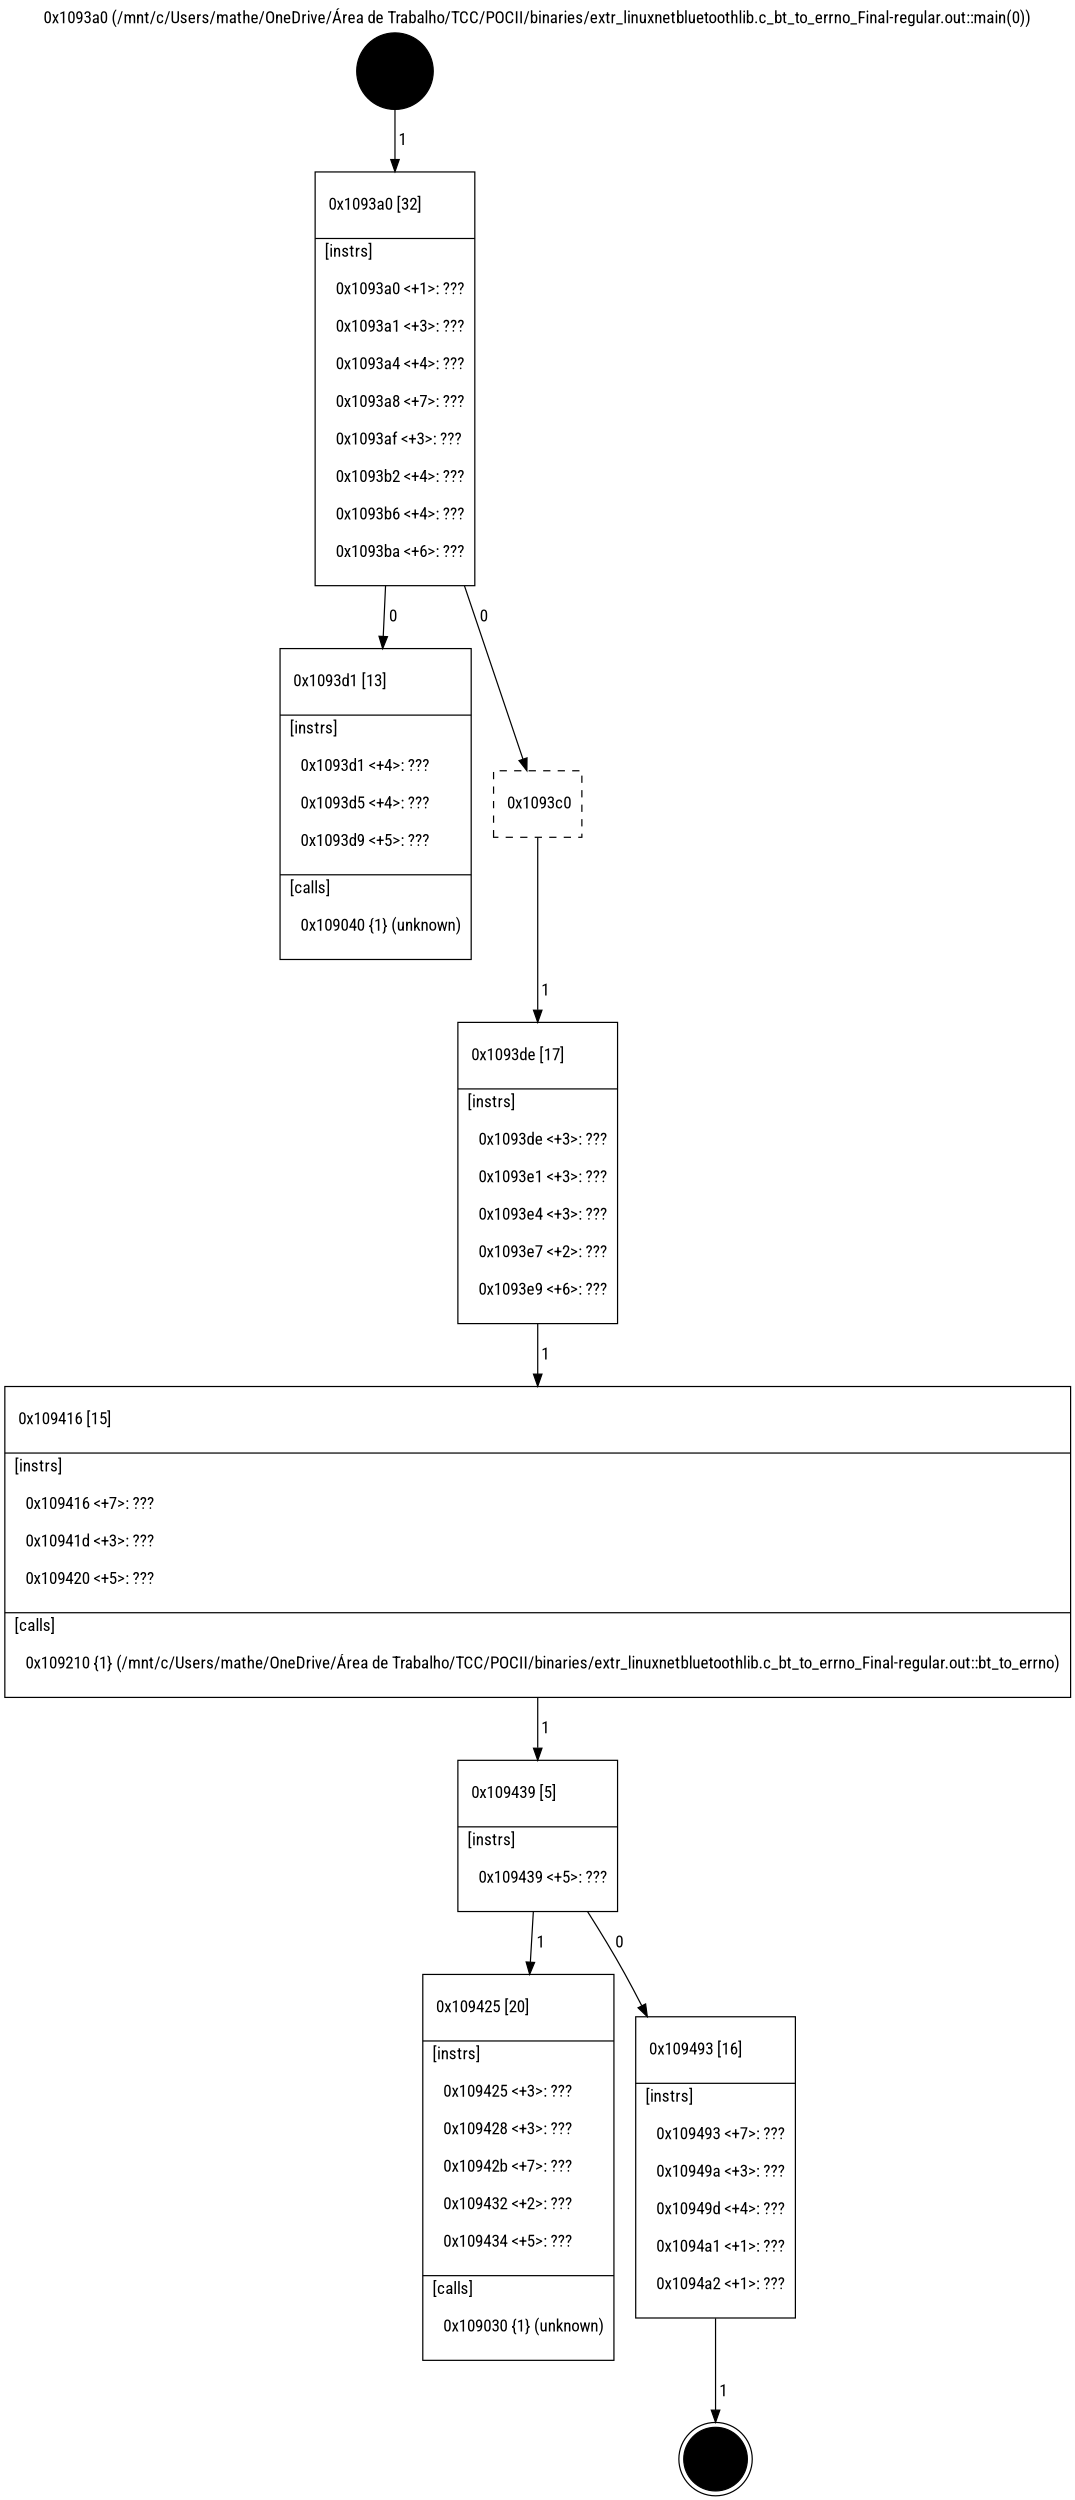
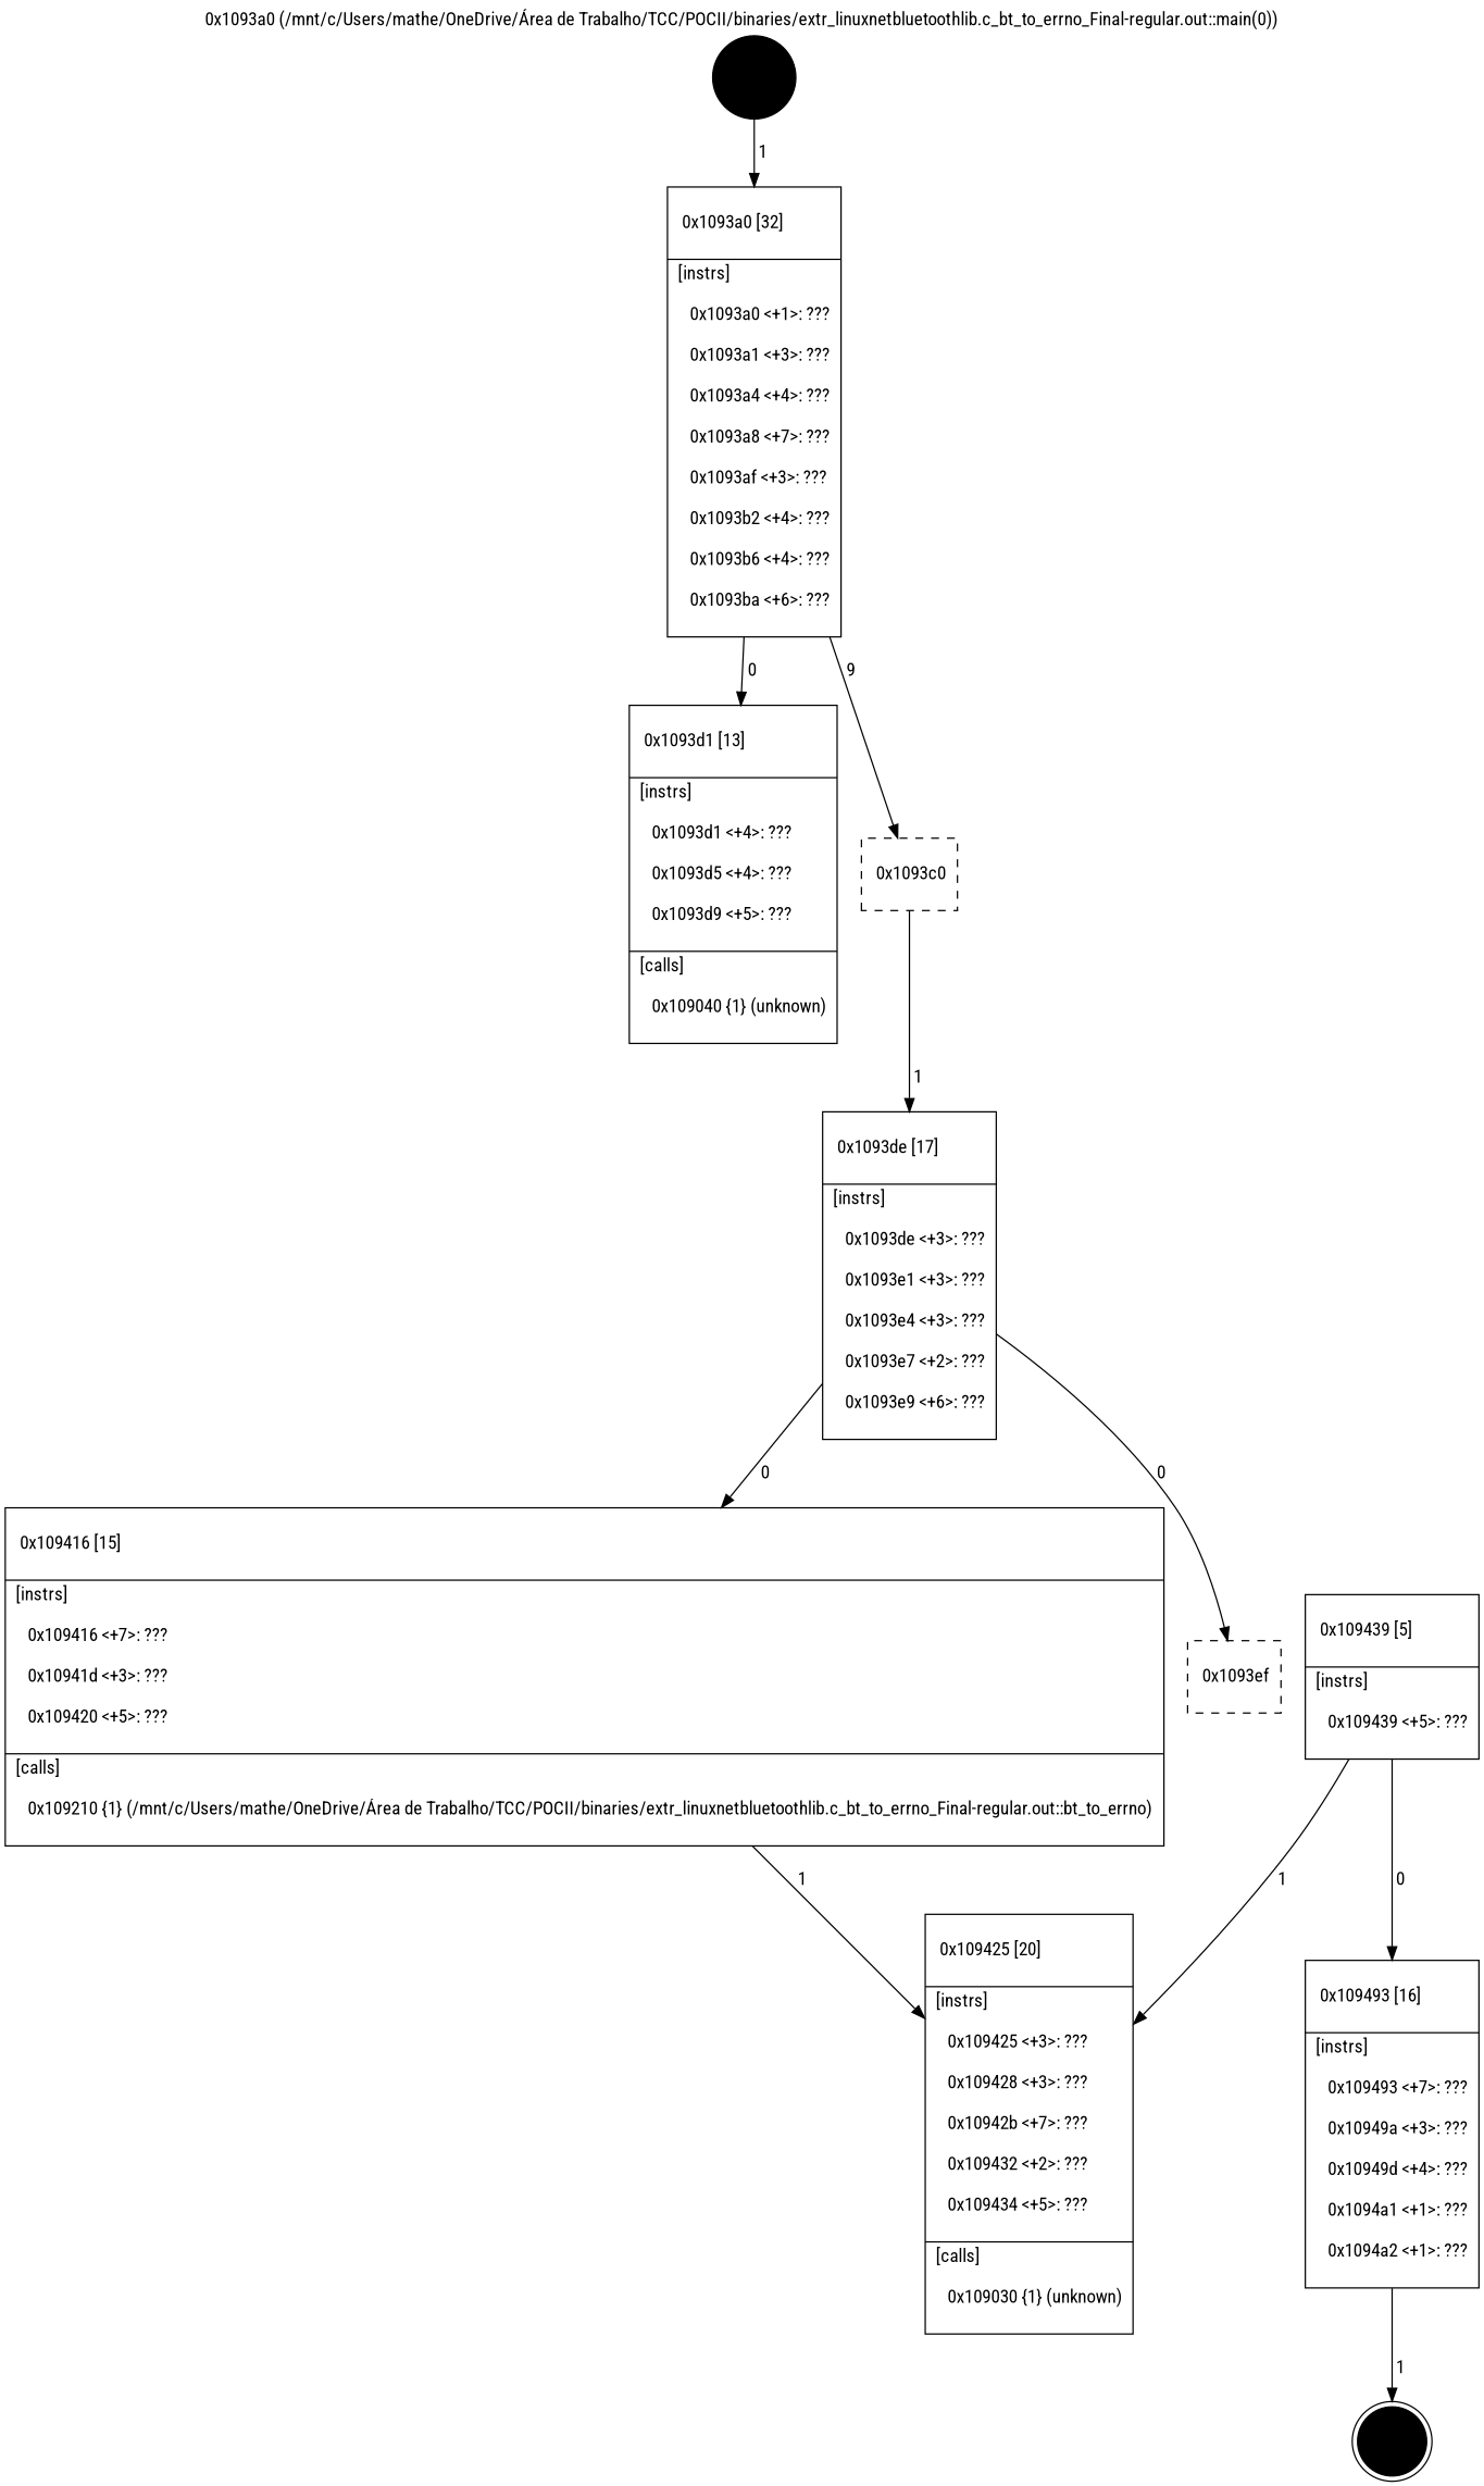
  digraph {
    fontname="Roboto Condensed"
    label="0x1093a0 (/mnt/c/Users/mathe/OneDrive/Área de Trabalho/TCC/POCII/binaries/extr_linuxnetbluetoothlib.c_bt_to_errno_Final-regular.out::main(0))"
    labelloc=t
    node [fontname="Roboto Condensed" shape=record]
    edge [fontname="Roboto Condensed"]
    Entry [fillcolor=black height=0.3 shape=circle style=filled width=0.3]
    n2 [label="{\n     0x1093a0 [32]\l\n     | [instrs]\l\n     &nbsp;&nbsp;0x1093a0 \<+1\>: ???\l\n     &nbsp;&nbsp;0x1093a1 \<+3\>: ???\l\n     &nbsp;&nbsp;0x1093a4 \<+4\>: ???\l\n     &nbsp;&nbsp;0x1093a8 \<+7\>: ???\l\n     &nbsp;&nbsp;0x1093af \<+3\>: ???\l\n     &nbsp;&nbsp;0x1093b2 \<+4\>: ???\l\n     &nbsp;&nbsp;0x1093b6 \<+4\>: ???\l\n     &nbsp;&nbsp;0x1093ba \<+6\>: ???\l\n  }"]
    n3 [label="{\n     0x1093d1 [13]\l\n     | [instrs]\l\n     &nbsp;&nbsp;0x1093d1 \<+4\>: ???\l\n     &nbsp;&nbsp;0x1093d5 \<+4\>: ???\l\n     &nbsp;&nbsp;0x1093d9 \<+5\>: ???\l\n     | [calls]\l\n     &nbsp;&nbsp;0x109040 \{1\} (unknown)\l\n  }"]
    n4 [label="{\n     0x1093c0\l\n  }" style=dashed]
    n5 [label="{\n     0x1093de [17]\l\n     | [instrs]\l\n     &nbsp;&nbsp;0x1093de \<+3\>: ???\l\n     &nbsp;&nbsp;0x1093e1 \<+3\>: ???\l\n     &nbsp;&nbsp;0x1093e4 \<+3\>: ???\l\n     &nbsp;&nbsp;0x1093e7 \<+2\>: ???\l\n     &nbsp;&nbsp;0x1093e9 \<+6\>: ???\l\n  }"]
    n6 [label="{\n     0x109416 [15]\l\n     | [instrs]\l\n     &nbsp;&nbsp;0x109416 \<+7\>: ???\l\n     &nbsp;&nbsp;0x10941d \<+3\>: ???\l\n     &nbsp;&nbsp;0x109420 \<+5\>: ???\l\n     | [calls]\l\n     &nbsp;&nbsp;0x109210 \{1\} (/mnt/c/Users/mathe/OneDrive/Área de Trabalho/TCC/POCII/binaries/extr_linuxnetbluetoothlib.c_bt_to_errno_Final-regular.out::bt_to_errno)\l\n  }"]
+   n7 [label="{\n     0x1093ef\l\n  }" style=dashed]
    n8 [label="{\n     0x109425 [20]\l\n     | [instrs]\l\n     &nbsp;&nbsp;0x109425 \<+3\>: ???\l\n     &nbsp;&nbsp;0x109428 \<+3\>: ???\l\n     &nbsp;&nbsp;0x10942b \<+7\>: ???\l\n     &nbsp;&nbsp;0x109432 \<+2\>: ???\l\n     &nbsp;&nbsp;0x109434 \<+5\>: ???\l\n     | [calls]\l\n     &nbsp;&nbsp;0x109030 \{1\} (unknown)\l\n  }"]
    n9 [label="{\n     0x109439 [5]\l\n     | [instrs]\l\n     &nbsp;&nbsp;0x109439 \<+5\>: ???\l\n  }"]
    n10 [label="{\n     0x109493 [16]\l\n     | [instrs]\l\n     &nbsp;&nbsp;0x109493 \<+7\>: ???\l\n     &nbsp;&nbsp;0x10949a \<+3\>: ???\l\n     &nbsp;&nbsp;0x10949d \<+4\>: ???\l\n     &nbsp;&nbsp;0x1094a1 \<+1\>: ???\l\n     &nbsp;&nbsp;0x1094a2 \<+1\>: ???\l\n  }"]
    Exit [fillcolor=black height=0.3 peripheries=2 shape=circle style=filled width=0.3]
    Entry -> n2 [label=" 1"]
    n2 -> n3 [label=" 0"]
-   n2 -> n4 [label=" 0"]
+   n2 -> n4 [label=" 9"]
    n4 -> n5 [label=" 1"]
-   n5 -> n6 [label=" 1"]
-   n6 -> n9 [label=" 1"]
+   n5 -> n6 [label=" 0"]
+   n5 -> n7 [label=" 0"]
+   n6 -> n8 [label=" 1"]
    n9 -> n8 [label=" 1"]
    n9 -> n10 [label=" 0"]
    n10 -> Exit [label=" 1"]
  }
